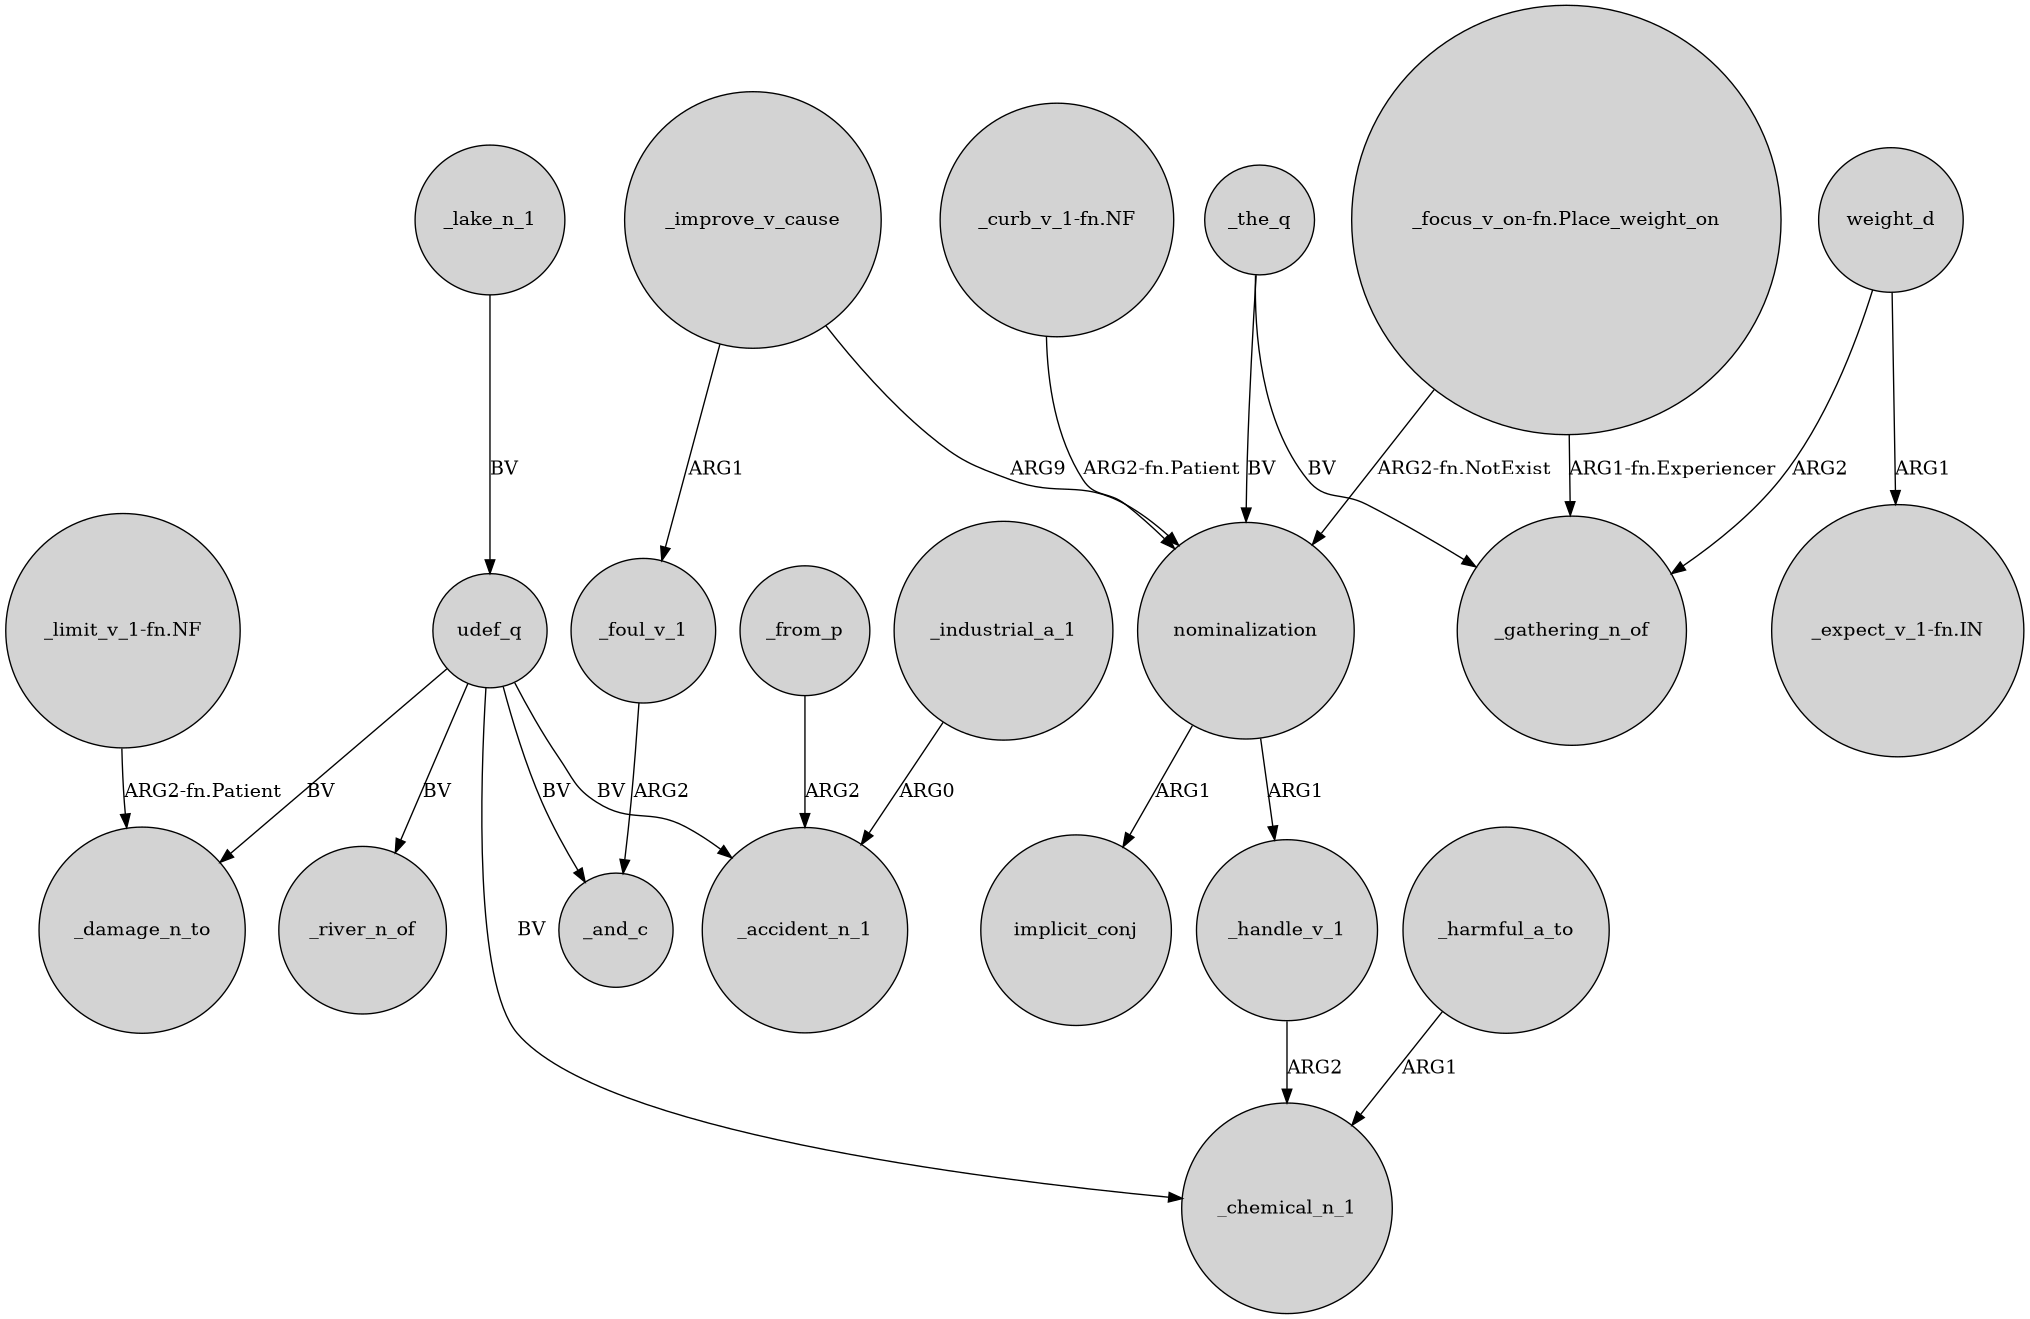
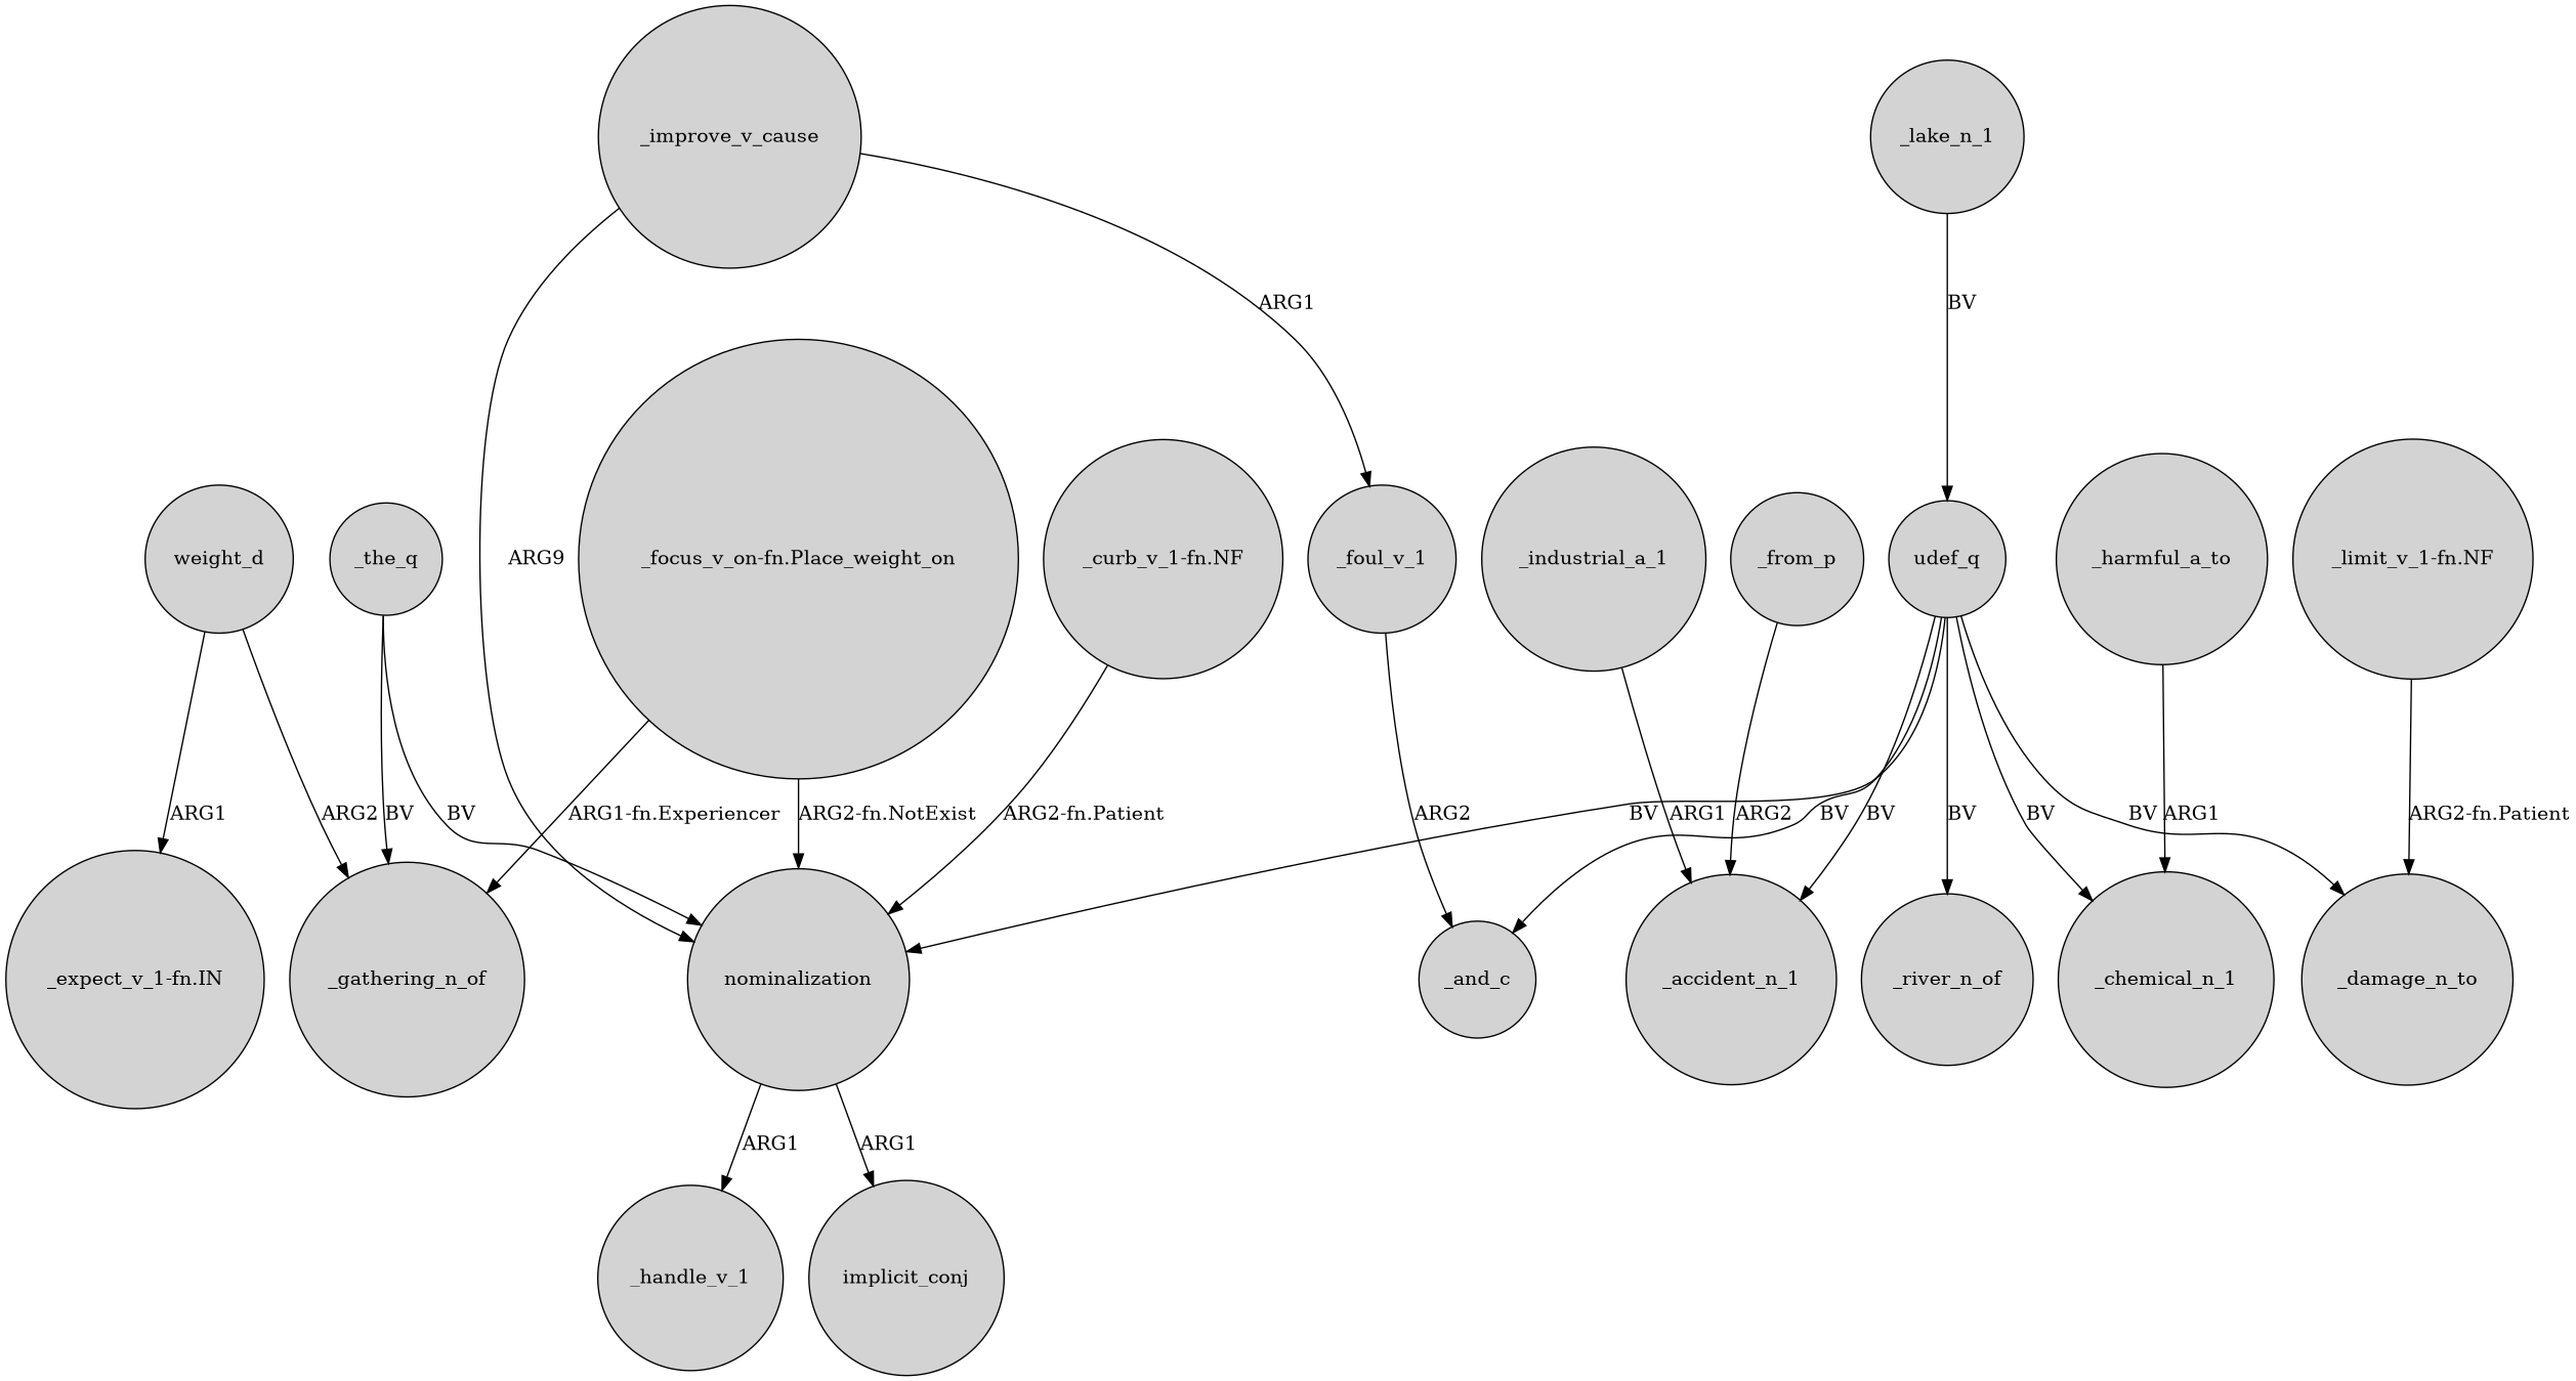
  digraph {
    node [shape=circle style=filled]
    _improve_v_cause
    nominalization
    _foul_v_1
    _handle_v_1
    implicit_conj
    _and_c
    _chemical_n_1
    "_limit_v_1-fn.NF"
    _damage_n_to
    n10 [label=weight_d]
    _gathering_n_of
    "_expect_v_1-fn.IN"
    _the_q
    _industrial_a_1
    _accident_n_1
    udef_q
    _river_n_of
    _lake_n_1
    "_curb_v_1-fn.NF"
    _from_p
    "_focus_v_on-fn.Place_weight_on"
    _harmful_a_to
    _improve_v_cause -> nominalization [label=ARG9]
    _improve_v_cause -> _foul_v_1 [label=ARG1]
    nominalization -> _handle_v_1 [label=ARG1]
    nominalization -> implicit_conj [label=ARG1]
    _foul_v_1 -> _and_c [label=ARG2]
-   _handle_v_1 -> _chemical_n_1 [label=ARG2]
    "_limit_v_1-fn.NF" -> _damage_n_to [label="ARG2-fn.Patient"]
    n10 -> _gathering_n_of [label=ARG2]
    n10 -> "_expect_v_1-fn.IN" [label=ARG1]
    _the_q -> nominalization [label=BV]
    _the_q -> _gathering_n_of [label=BV]
-   _industrial_a_1 -> _accident_n_1 [label=ARG0]
+   _industrial_a_1 -> _accident_n_1 [label=ARG1]
+   udef_q -> nominalization [label=BV]
    udef_q -> _and_c [label=BV]
    udef_q -> _chemical_n_1 [label=BV]
    udef_q -> _damage_n_to [label=BV]
    udef_q -> _accident_n_1 [label=BV]
    udef_q -> _river_n_of [label=BV]
    _lake_n_1 -> udef_q [label=BV]
    "_curb_v_1-fn.NF" -> nominalization [label="ARG2-fn.Patient"]
    _from_p -> _accident_n_1 [label=ARG2]
    "_focus_v_on-fn.Place_weight_on" -> nominalization [label="ARG2-fn.NotExist"]
    "_focus_v_on-fn.Place_weight_on" -> _gathering_n_of [label="ARG1-fn.Experiencer"]
    _harmful_a_to -> _chemical_n_1 [label=ARG1]
  }
